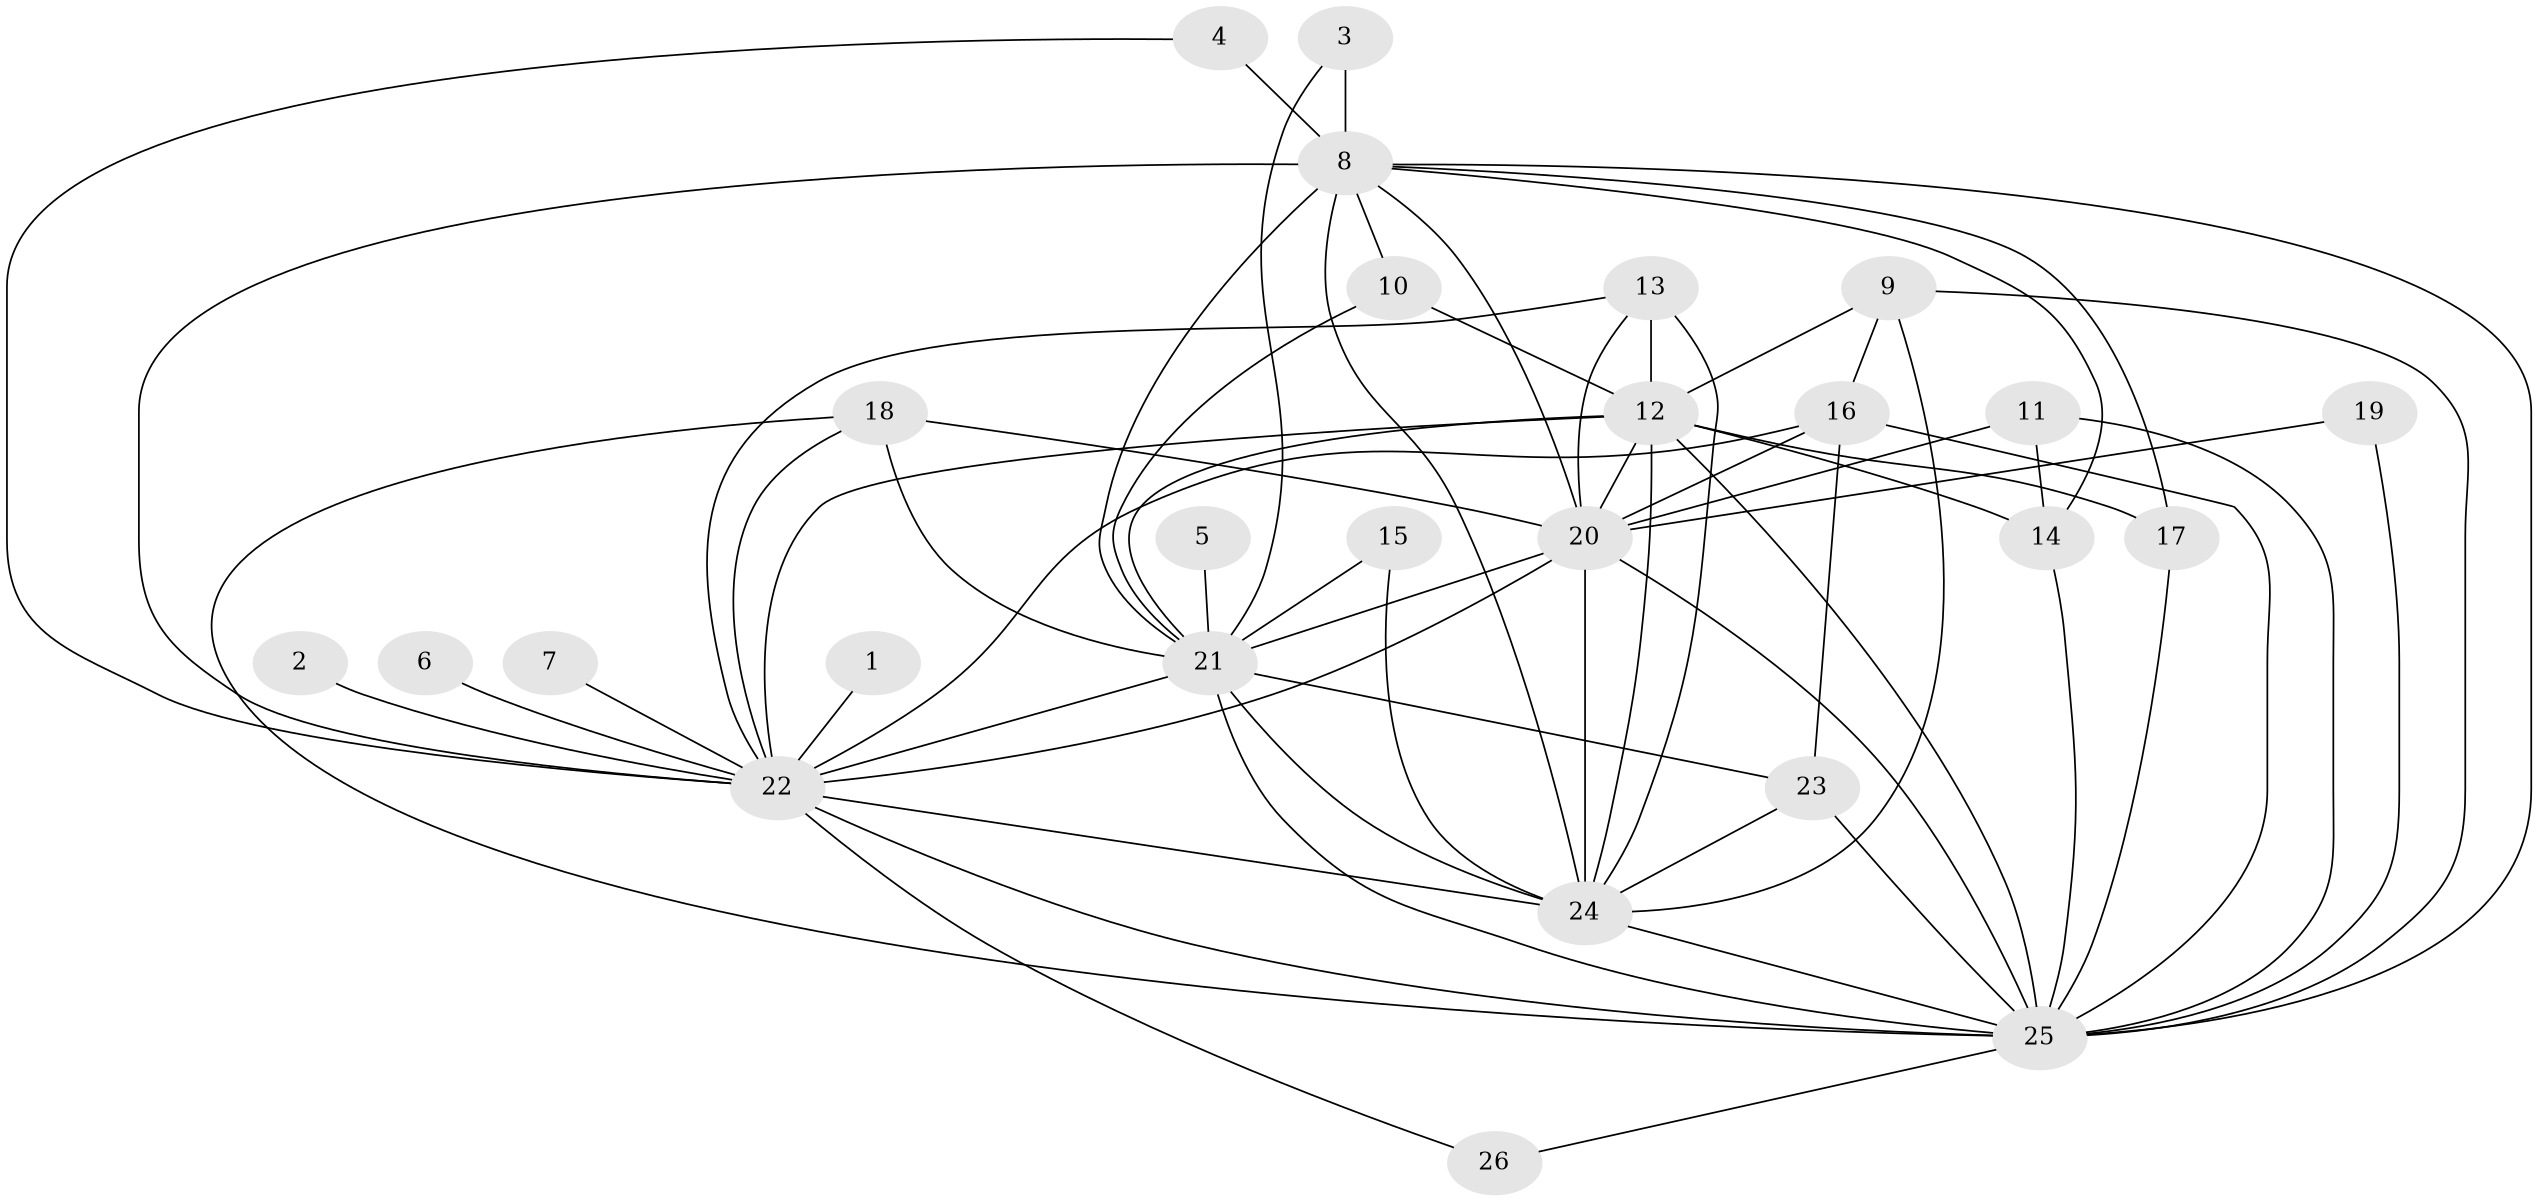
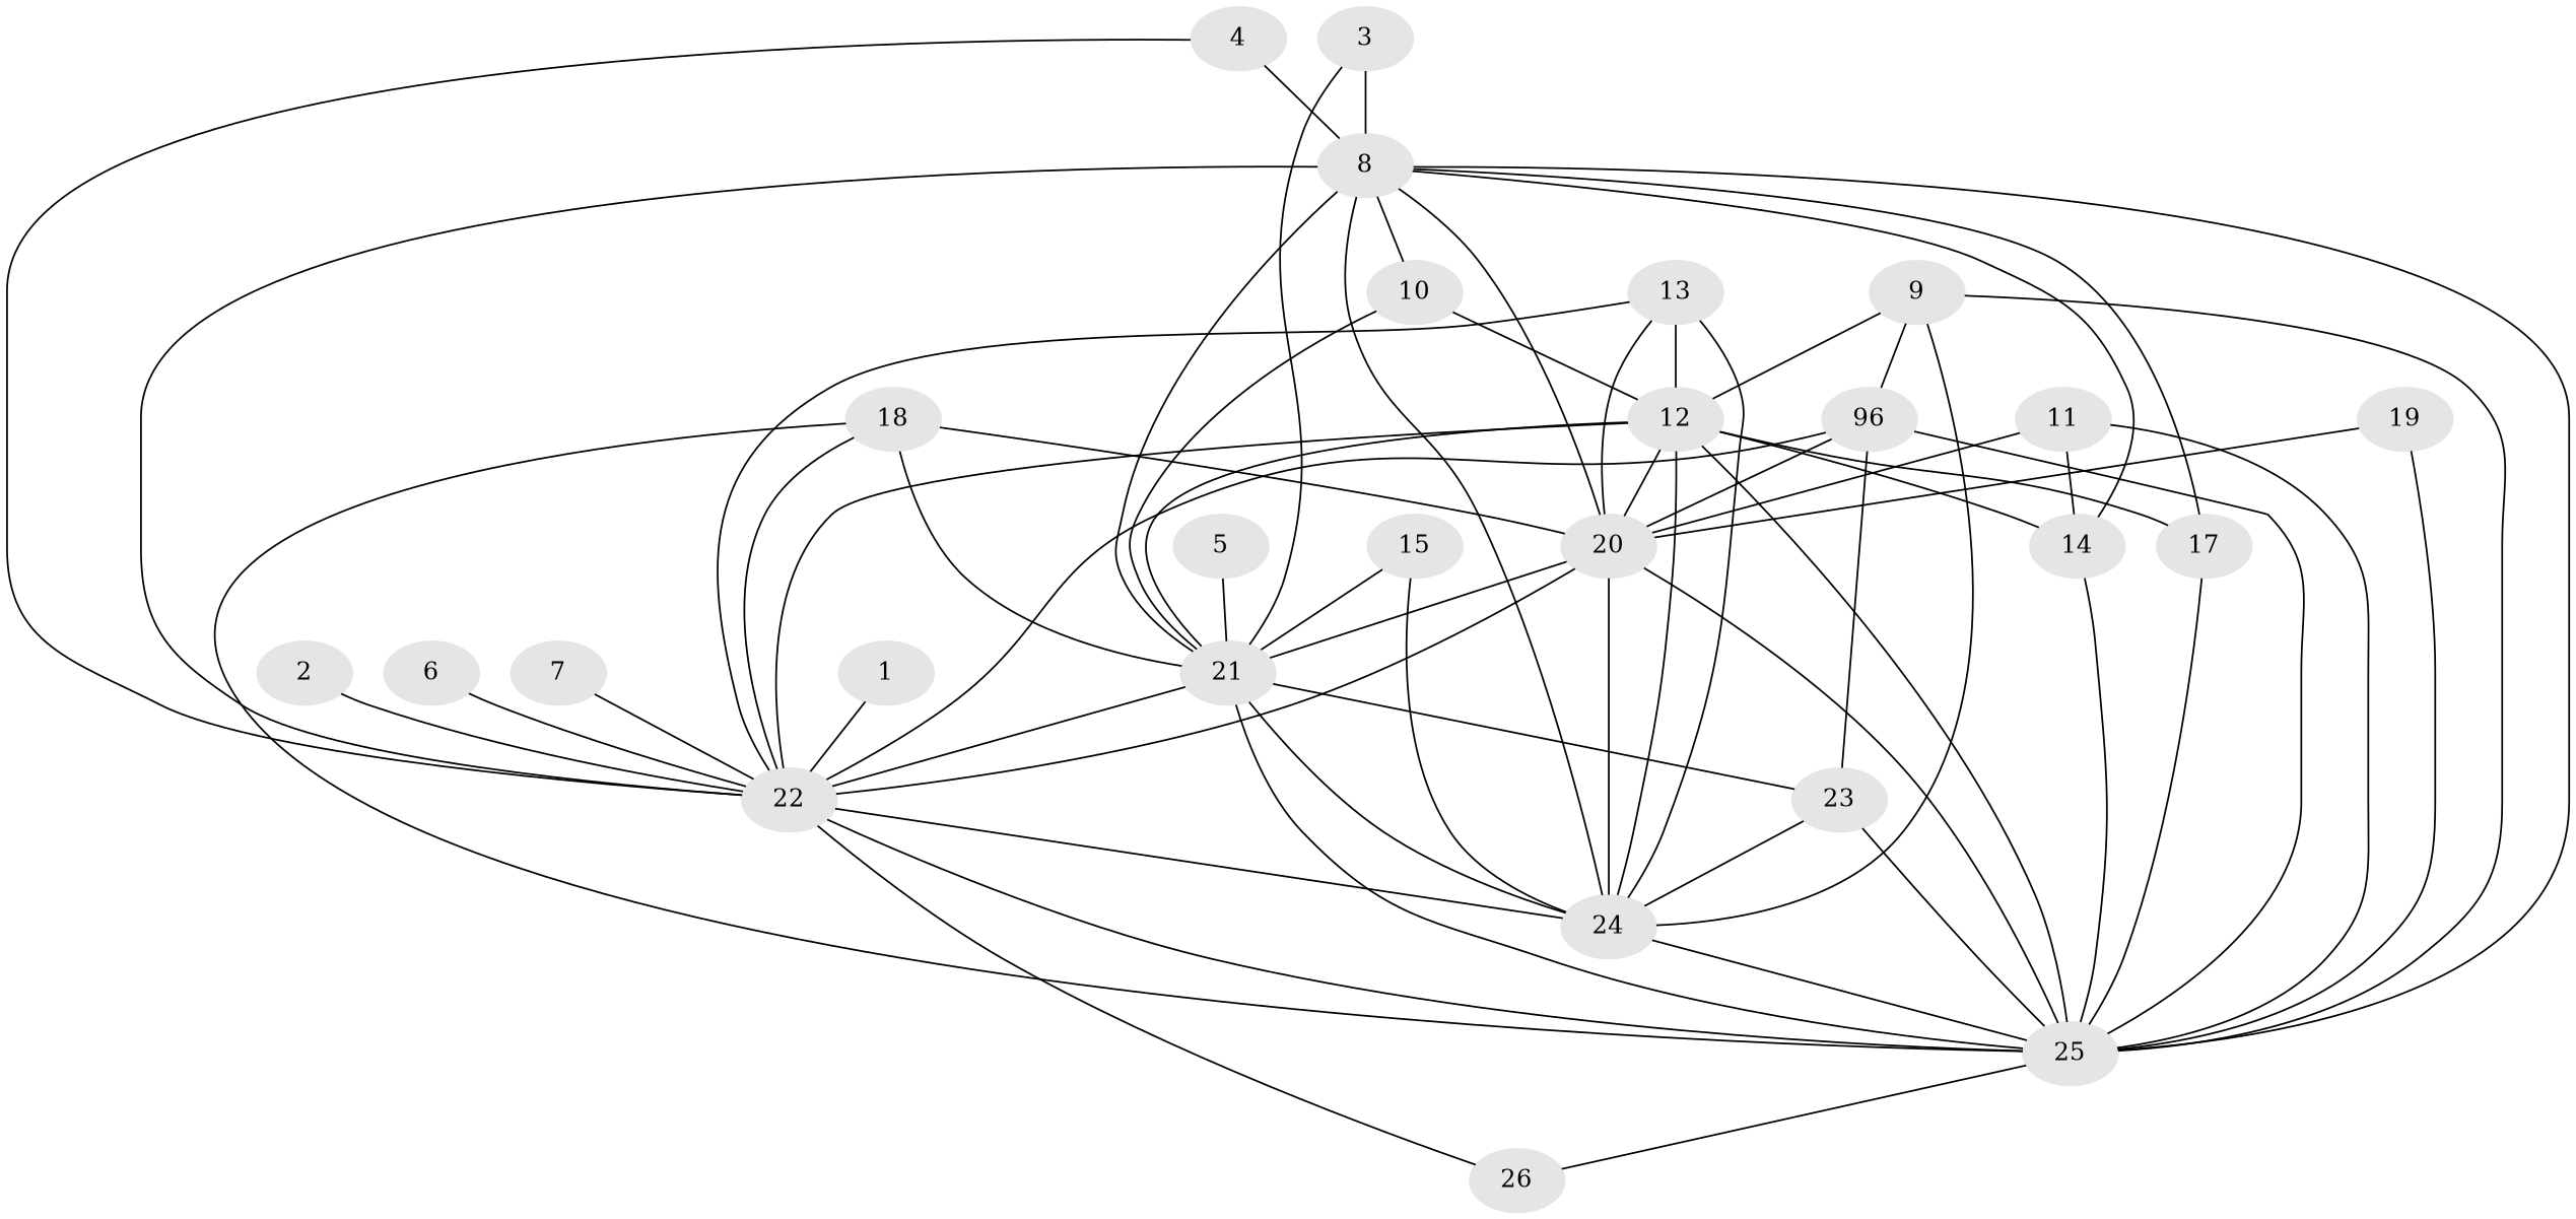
  graph {
    node [color=gray90 style=filled]
    edge [weight=1.0]
    1
    22
    24
    25
    26
    2
    3
    8
    21
    10
    14
    17
    20
    23
    4
    5
    6
    7
    12
    9
-   16
+   16 [label=96]
    11
    13
    15
    18
    19
    1 -- 22
    22 -- 24
    22 -- 25
    22 -- 26
    24 -- 25
    25 -- 26
    2 -- 22
    3 -- 8
    3 -- 21
    8 -- 22 [weight=3.0]
    8 -- 24 [weight=2.0]
    8 -- 25 [weight=3.0]
    8 -- 21 [weight=3.0]
    8 -- 10
    8 -- 14
    8 -- 17
    8 -- 20 [weight=4.0]
    21 -- 22 [weight=2.0]
    21 -- 24
    21 -- 25 [weight=4.0]
    21 -- 23
    10 -- 21
    10 -- 12
    14 -- 25
    17 -- 25
    20 -- 22 [weight=3.0]
    20 -- 24 [weight=6.0]
    20 -- 25 [weight=3.0]
    20 -- 21 [weight=2.0]
    23 -- 24
    23 -- 25
    4 -- 22
    4 -- 8 [weight=2.0]
    5 -- 21
    6 -- 22
    7 -- 22
    12 -- 22 [weight=3.0]
    12 -- 24 [weight=2.0]
    12 -- 25 [weight=3.0]
    12 -- 21 [weight=2.0]
    12 -- 14
    12 -- 17
    12 -- 20 [weight=4.0]
    9 -- 24
    9 -- 25
    9 -- 12
    9 -- 16
    16 -- 22
    16 -- 25
    16 -- 20
    16 -- 23
    11 -- 25 [weight=2.0]
    11 -- 14
    11 -- 20
    13 -- 22
    13 -- 24
    13 -- 20 [weight=2.0]
    13 -- 12 [weight=5.0]
    15 -- 24
    15 -- 21
    18 -- 22
    18 -- 25
    18 -- 21
    18 -- 20 [weight=2.0]
    19 -- 25 [weight=2.0]
    19 -- 20
  }
